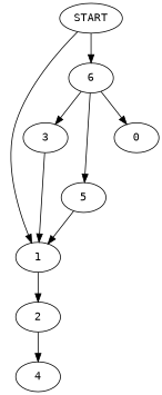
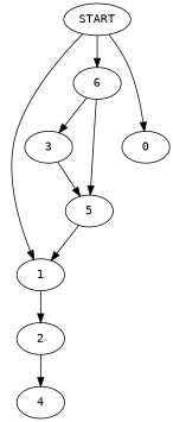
  digraph {
    fontname="DejaVu Sans Mono"
    node [fontname="DejaVu Sans Mono"]
    edge [fontname="DejaVu Sans Mono"]
    n1 [label=START]
    1
    6
    2
    3
    5
    n7 [label=0]
    4
    n1 -> 1
    n1 -> 6
    1 -> 2
    6 -> 3
    6 -> 5
-   6 -> n7
+   n1 -> n7
    2 -> 4
-   3 -> 1
+   3 -> 5
    5 -> 1
  }
